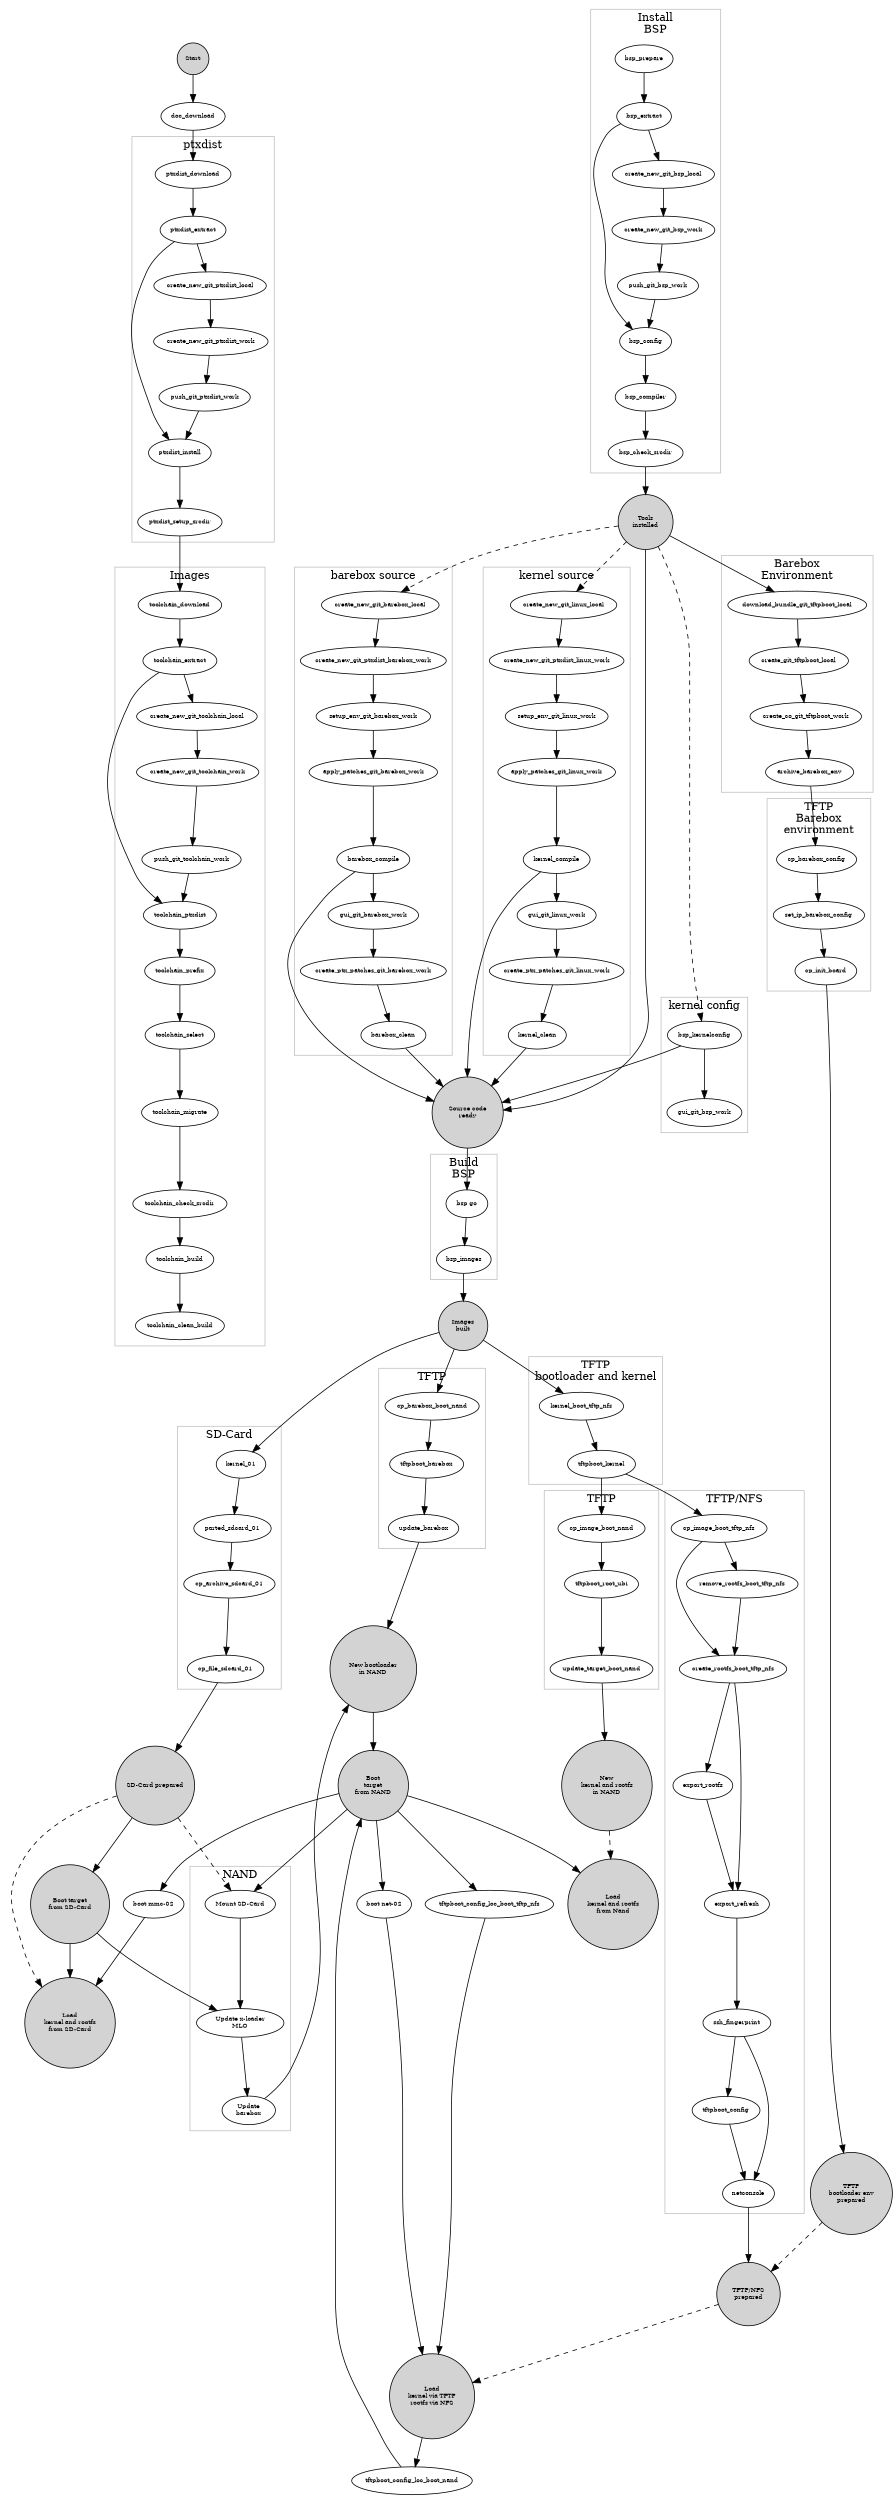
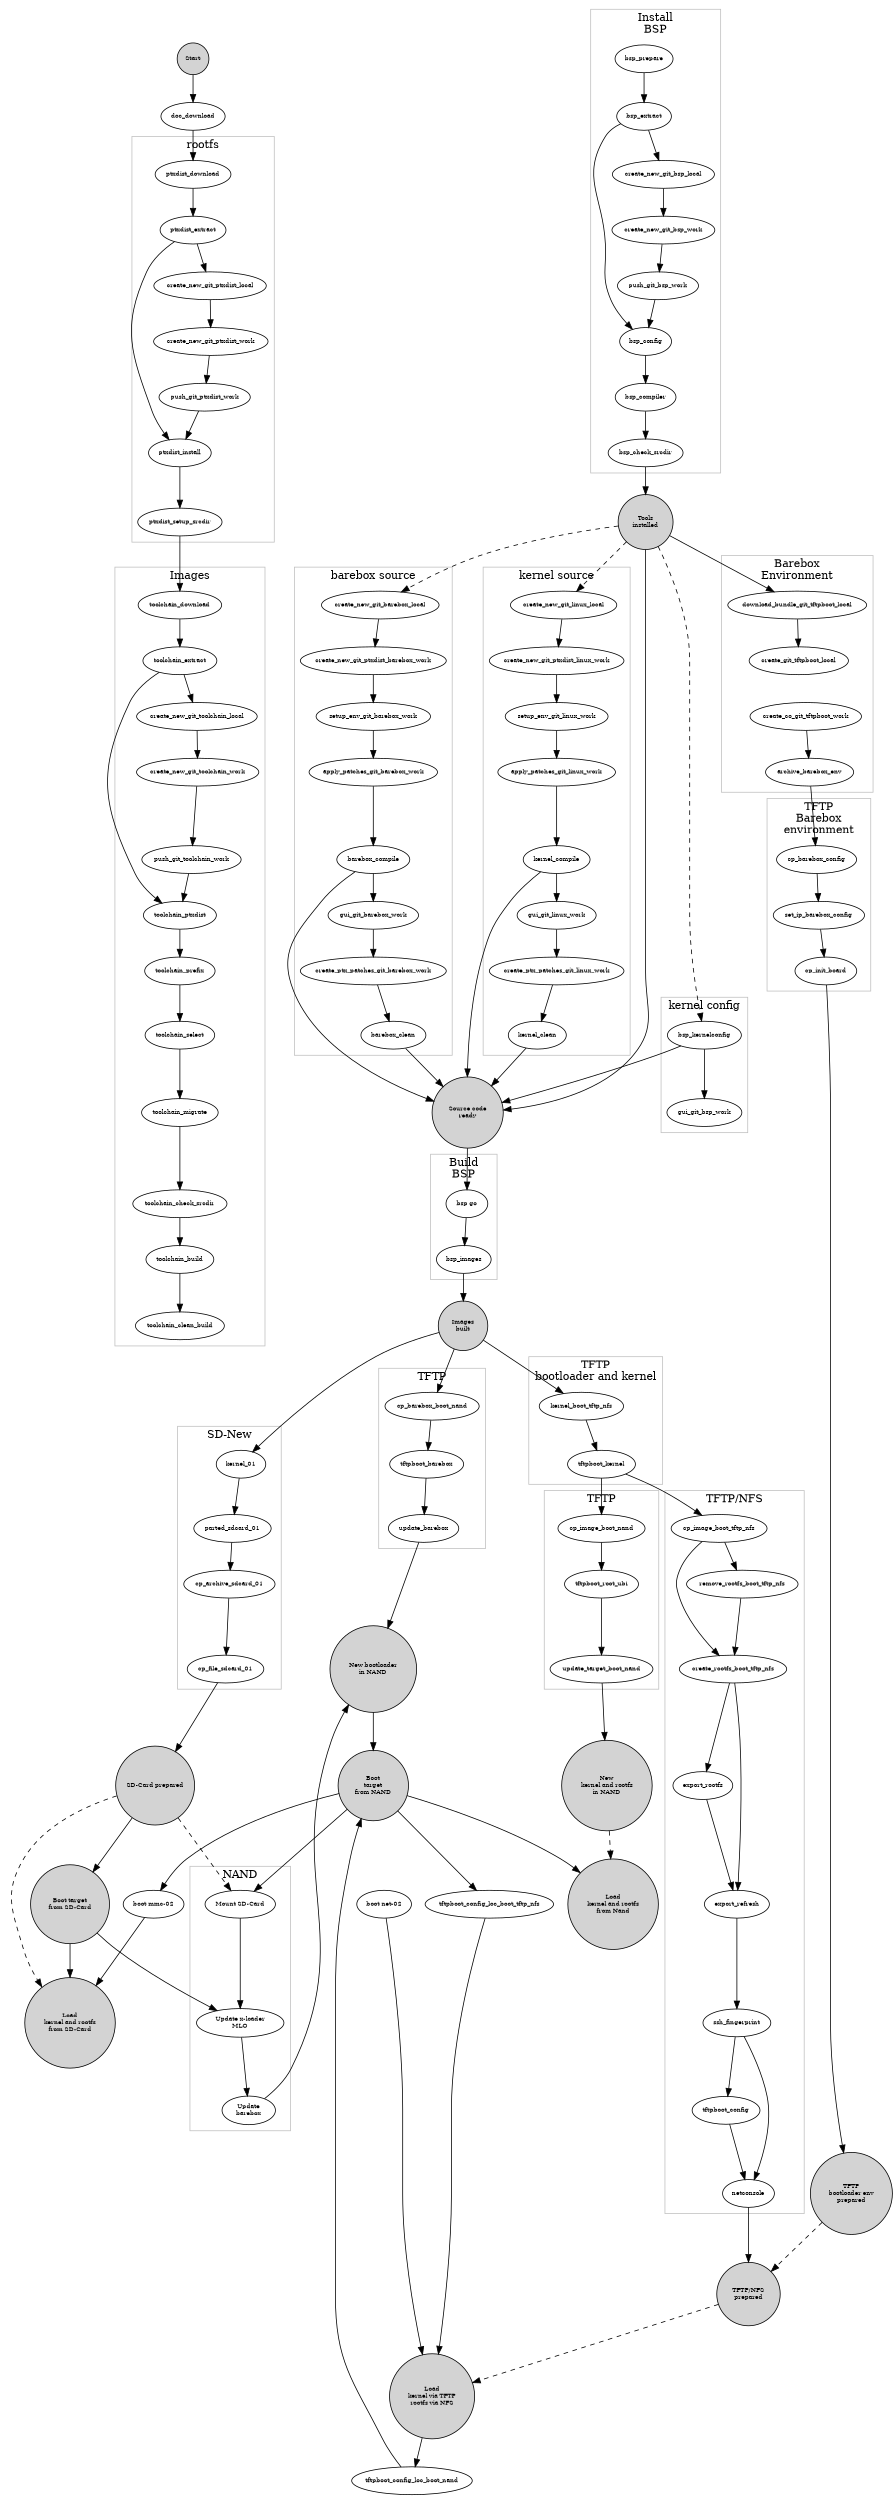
  digraph {
    fontname="DejaVu Serif"
    node [fontname="DejaVu Serif" fontsize=8]
    edge [fontname="DejaVu Serif"]
    ptxdist_download
    ptxdist_extract
    ptxdist_install
    create_new_git_ptxdist_local
    ptxdist_setup_srcdir
    create_new_git_ptxdist_work
    push_git_ptxdist_work
    toolchain_download
    toolchain_extract
    toolchain_ptxdist
    create_new_git_toolchain_local
    toolchain_prefix
    toolchain_select
    toolchain_migrate
    toolchain_check_srcdir
    toolchain_build
    toolchain_clean_build
    create_new_git_toolchain_work
    push_git_toolchain_work
    bsp_prepare
    bsp_extract
    bsp_config
    create_new_git_bsp_local
    bsp_compiler
    bsp_check_srcdir
    create_new_git_bsp_work
    push_git_bsp_work
    download_bundle_git_tftpboot_local
    create_git_tftpboot_local
    create_co_git_tftpboot_work
    archive_barebox_env
    n32 [label="bsp go"]
    bsp_images
    kernel_01
    parted_sdcard_01
    cp_archive_sdcard_01
    cp_file_sdcard_01
    n38 [label="Mount SD-Card"]
    n39 [label="Update x-loader\nMLO"]
    n40 [label="Update\nbarebox"]
    cp_barebox_boot_nand
    tftpboot_barebox
    update_barebox
    kernel_boot_tftp_nfs
    tftpboot_kernel
    cp_image_boot_nand
    tftpboot_root_ubi
    update_target_boot_nand
    cp_barebox_config
    set_ip_barebox_config
    cp_init_board
    cp_image_boot_tftp_nfs
    create_rootfs_boot_tftp_nfs
    remove_rootfs_boot_tftp_nfs
    export_rootfs
    export_refresh
    ssh_fingerprint
    tftpboot_config
    netconsole
    bsp_kernelconfig
    gui_git_bsp_work
    create_new_git_linux_local
    create_new_git_ptxdist_linux_work
    setup_env_git_linux_work
    apply_patches_git_linux_work
    kernel_compile
    gui_git_linux_work
    create_ptx_patches_git_linux_work
    kernel_clean
    create_new_git_barebox_local
    create_new_git_ptxdist_barebox_work
    setup_env_git_barebox_work
    apply_patches_git_barebox_work
    barebox_compile
    gui_git_barebox_work
    create_ptx_patches_git_barebox_work
    barebox_clean
    n78 [label="Tools\ninstalled" shape=circle style=filled]
    n79 [label="Images\nbuilt" shape=circle style=filled]
    n80 [label="SD-Card prepared" shape=circle style=filled]
    n81 [label="New bootloader\nin NAND" shape=circle style=filled]
    n82 [label="New\nkernel and rootfs\nin NAND" shape=circle style=filled]
    n83 [label="TFTP\nbootloader env\nprepared" shape=circle style=filled]
    n84 [label="TFTP/NFS\nprepared" shape=circle style=filled]
    n85 [label="Source code\nready" shape=circle style=filled]
    Start [shape=circle style=filled]
    doc_download
    n88 [label="Boot target\nfrom SD-Card" shape=circle style=filled]
    n89 [label="Load\nkernel and rootfs\nfrom SD-Card" shape=circle style=filled]
    n90 [label="Boot\ntarget\nfrom NAND" shape=circle style=filled]
    n91 [label="boot mmc-02"]
    n92 [label="Load\nkernel and rootfs\nfrom Nand" shape=circle style=filled]
    n93 [label="boot net-02"]
    tftpboot_config_loc_boot_tftp_nfs
    n95 [label="Load\nkernel via TFTP\nrootfs via NFS" shape=circle style=filled]
    tftpboot_config_loc_boot_nand
    subgraph cluster_1 {
      color=grey
-     label=ptxdist
+     label=rootfs
      ptxdist_download
      ptxdist_extract
      ptxdist_install
      create_new_git_ptxdist_local
      ptxdist_setup_srcdir
      create_new_git_ptxdist_work
      push_git_ptxdist_work
    }
    subgraph cluster_2 {
      color=grey
      label=Images
      toolchain_download
      toolchain_extract
      toolchain_ptxdist
      create_new_git_toolchain_local
      toolchain_prefix
      toolchain_select
      toolchain_migrate
      toolchain_check_srcdir
      toolchain_build
      toolchain_clean_build
      create_new_git_toolchain_work
      push_git_toolchain_work
    }
    subgraph cluster_3 {
      color=grey
      label="Install\nBSP"
      bsp_prepare
      bsp_extract
      bsp_config
      create_new_git_bsp_local
      bsp_compiler
      bsp_check_srcdir
      create_new_git_bsp_work
      push_git_bsp_work
    }
    subgraph cluster_4 {
      color=grey
      label="Barebox\nEnvironment"
      download_bundle_git_tftpboot_local
      create_git_tftpboot_local
      create_co_git_tftpboot_work
      archive_barebox_env
    }
    subgraph cluster_5 {
      color=grey
      label="Build\nBSP"
      n32
      bsp_images
    }
    subgraph cluster_6 {
      color=grey
-     label="SD-Card"
+     label="SD-New"
      kernel_01
      parted_sdcard_01
      cp_archive_sdcard_01
      cp_file_sdcard_01
    }
    subgraph cluster_7 {
      color=grey
      label=NAND
      n38
      n39
      n40
    }
    subgraph cluster_8 {
      color=grey
      label=TFTP
      cp_barebox_boot_nand
      tftpboot_barebox
      update_barebox
    }
    subgraph cluster_9 {
      color=grey
      label="TFTP\nbootloader and kernel"
      kernel_boot_tftp_nfs
      tftpboot_kernel
    }
    subgraph cluster_10 {
      color=grey
      label=TFTP
      cp_image_boot_nand
      tftpboot_root_ubi
      update_target_boot_nand
    }
    subgraph cluster_11 {
      color=grey
      label="TFTP\nBarebox\nenvironment"
      cp_barebox_config
      set_ip_barebox_config
      cp_init_board
    }
    subgraph cluster_12 {
      color=grey
      label="TFTP/NFS"
      cp_image_boot_tftp_nfs
      create_rootfs_boot_tftp_nfs
      remove_rootfs_boot_tftp_nfs
      export_rootfs
      export_refresh
      ssh_fingerprint
      tftpboot_config
      netconsole
    }
    subgraph cluster_13 {
      color=grey
      label="kernel config"
      bsp_kernelconfig
      gui_git_bsp_work
    }
    subgraph cluster_14 {
      color=grey
      label="kernel source"
      create_new_git_linux_local
      create_new_git_ptxdist_linux_work
      setup_env_git_linux_work
      apply_patches_git_linux_work
      kernel_compile
      gui_git_linux_work
      create_ptx_patches_git_linux_work
      kernel_clean
    }
    subgraph cluster_15 {
      color=grey
      label="barebox source"
      create_new_git_barebox_local
      create_new_git_ptxdist_barebox_work
      setup_env_git_barebox_work
      apply_patches_git_barebox_work
      barebox_compile
      gui_git_barebox_work
      create_ptx_patches_git_barebox_work
      barebox_clean
    }
    ptxdist_download -> ptxdist_extract
    ptxdist_extract -> ptxdist_install
    ptxdist_extract -> create_new_git_ptxdist_local
    ptxdist_install -> ptxdist_setup_srcdir
    create_new_git_ptxdist_local -> create_new_git_ptxdist_work
    ptxdist_setup_srcdir -> toolchain_download
    create_new_git_ptxdist_work -> push_git_ptxdist_work
    push_git_ptxdist_work -> ptxdist_install
    toolchain_download -> toolchain_extract
    toolchain_extract -> toolchain_ptxdist
    toolchain_extract -> create_new_git_toolchain_local
    toolchain_ptxdist -> toolchain_prefix
    create_new_git_toolchain_local -> create_new_git_toolchain_work
    toolchain_prefix -> toolchain_select
    toolchain_select -> toolchain_migrate
    toolchain_migrate -> toolchain_check_srcdir
    toolchain_check_srcdir -> toolchain_build
    toolchain_build -> toolchain_clean_build
    create_new_git_toolchain_work -> push_git_toolchain_work
    push_git_toolchain_work -> toolchain_ptxdist
    bsp_prepare -> bsp_extract
    bsp_extract -> bsp_config
    bsp_extract -> create_new_git_bsp_local
    bsp_config -> bsp_compiler
    create_new_git_bsp_local -> create_new_git_bsp_work
    bsp_compiler -> bsp_check_srcdir
    bsp_check_srcdir -> n78
    create_new_git_bsp_work -> push_git_bsp_work
    push_git_bsp_work -> bsp_config
    download_bundle_git_tftpboot_local -> create_git_tftpboot_local
-   create_git_tftpboot_local -> create_co_git_tftpboot_work
    create_co_git_tftpboot_work -> archive_barebox_env
    archive_barebox_env -> cp_barebox_config
    n32 -> bsp_images
    bsp_images -> n79
    kernel_01 -> parted_sdcard_01
    parted_sdcard_01 -> cp_archive_sdcard_01
    cp_archive_sdcard_01 -> cp_file_sdcard_01
    cp_file_sdcard_01 -> n80
    n38 -> n39
    n39 -> n40
    n40 -> n81
    cp_barebox_boot_nand -> tftpboot_barebox
    tftpboot_barebox -> update_barebox
    update_barebox -> n81
    kernel_boot_tftp_nfs -> tftpboot_kernel
    tftpboot_kernel -> cp_image_boot_nand
    tftpboot_kernel -> cp_image_boot_tftp_nfs
    cp_image_boot_nand -> tftpboot_root_ubi
    tftpboot_root_ubi -> update_target_boot_nand
    update_target_boot_nand -> n82
    cp_barebox_config -> set_ip_barebox_config
    set_ip_barebox_config -> cp_init_board
    cp_init_board -> n83
    cp_image_boot_tftp_nfs -> create_rootfs_boot_tftp_nfs
    cp_image_boot_tftp_nfs -> remove_rootfs_boot_tftp_nfs
    create_rootfs_boot_tftp_nfs -> export_rootfs
    create_rootfs_boot_tftp_nfs -> export_refresh
    remove_rootfs_boot_tftp_nfs -> create_rootfs_boot_tftp_nfs
    export_rootfs -> export_refresh
    export_refresh -> ssh_fingerprint
    ssh_fingerprint -> tftpboot_config
    ssh_fingerprint -> netconsole
    tftpboot_config -> netconsole
    netconsole -> n84
    bsp_kernelconfig -> gui_git_bsp_work
    bsp_kernelconfig -> n85
    create_new_git_linux_local -> create_new_git_ptxdist_linux_work
    create_new_git_ptxdist_linux_work -> setup_env_git_linux_work
    setup_env_git_linux_work -> apply_patches_git_linux_work
    apply_patches_git_linux_work -> kernel_compile
    kernel_compile -> gui_git_linux_work
    kernel_compile -> n85
    gui_git_linux_work -> create_ptx_patches_git_linux_work
    create_ptx_patches_git_linux_work -> kernel_clean
    kernel_clean -> n85
    create_new_git_barebox_local -> create_new_git_ptxdist_barebox_work
    create_new_git_ptxdist_barebox_work -> setup_env_git_barebox_work
    setup_env_git_barebox_work -> apply_patches_git_barebox_work
    apply_patches_git_barebox_work -> barebox_compile
    barebox_compile -> gui_git_barebox_work
    barebox_compile -> n85
    gui_git_barebox_work -> create_ptx_patches_git_barebox_work
    create_ptx_patches_git_barebox_work -> barebox_clean
    barebox_clean -> n85
    n78 -> download_bundle_git_tftpboot_local
    n78 -> bsp_kernelconfig [style=dashed]
    n78 -> create_new_git_linux_local [style=dashed]
    n78 -> create_new_git_barebox_local [style=dashed]
    n78 -> n85
    n79 -> kernel_01
    n79 -> cp_barebox_boot_nand
    n79 -> kernel_boot_tftp_nfs
    n80 -> n38 [style=dashed]
    n80 -> n88
    n80 -> n89 [style=dashed]
    n81 -> n90
    n82 -> n92 [style=dashed]
    n83 -> n84 [style=dashed]
    n84 -> n95 [style=dashed]
    n85 -> n32
    Start -> doc_download
    doc_download -> ptxdist_download
    n88 -> n39
    n88 -> n89
    n90 -> n38
    n90 -> n91
    n90 -> n92
-   n90 -> n93
    n90 -> tftpboot_config_loc_boot_tftp_nfs
    n91 -> n89
    n93 -> n95
    tftpboot_config_loc_boot_tftp_nfs -> n95
    n95 -> tftpboot_config_loc_boot_nand
    tftpboot_config_loc_boot_nand -> n90
  }
